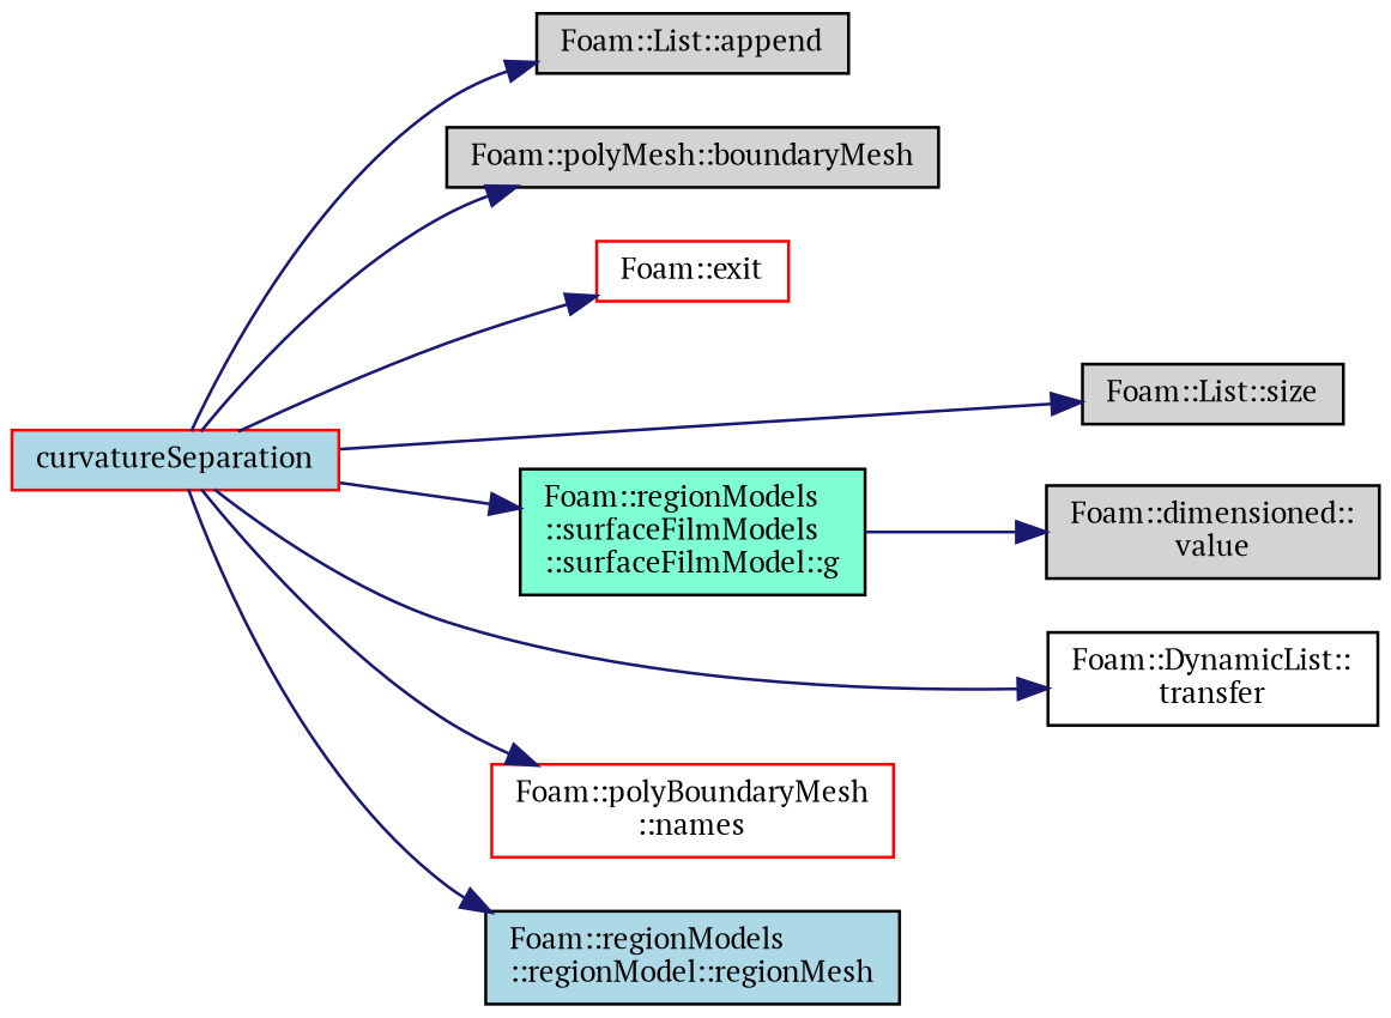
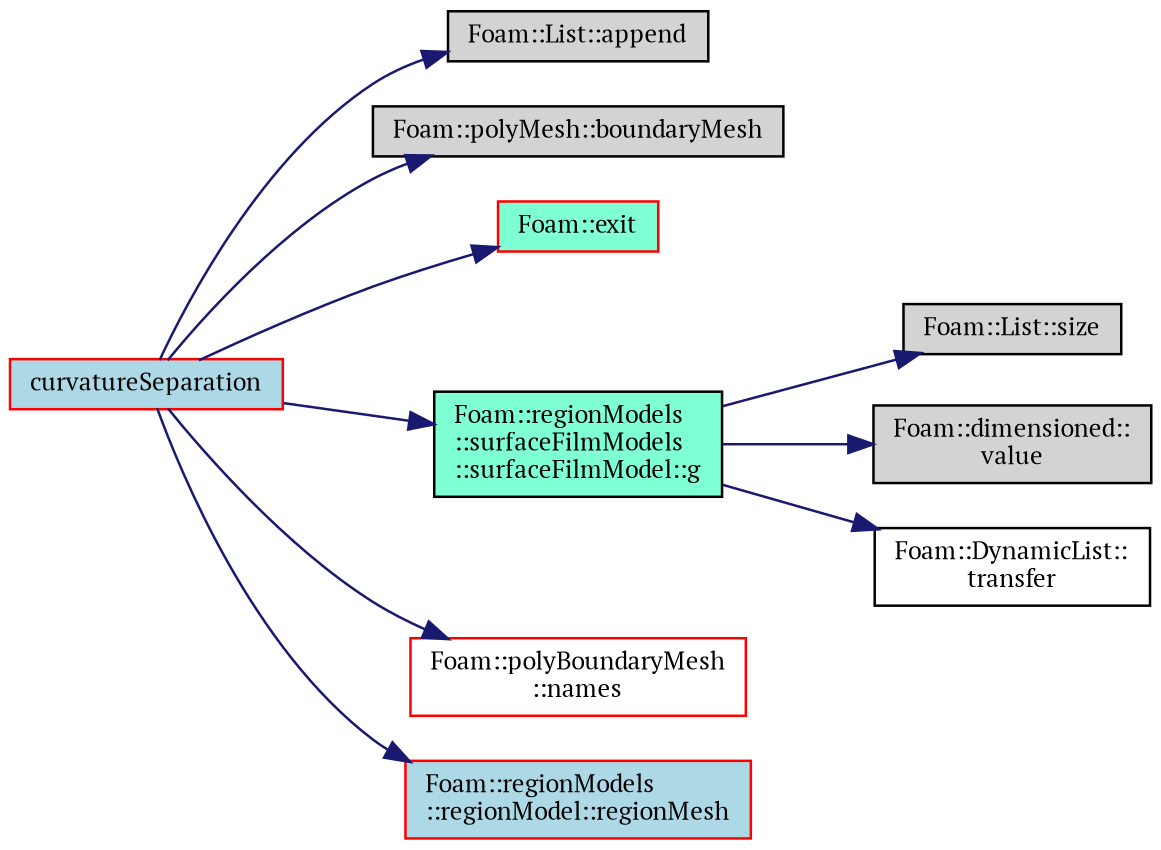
  digraph {
    fontname="PT Serif"
    rankdir=LR
    node [color=black fillcolor=lightgrey fontname="PT Serif" fontsize=10 shape=record style=filled]
    edge [color=midnightblue fontname="PT Serif" fontsize=10 labelfontname=Helvetica labelfontsize=10 style=solid]
    n1 [color=red fillcolor=lightblue fontcolor=black height=0.2 label=curvatureSeparation width=0.4]
    n2 [height=0.2 label="Foam::List::append" width=0.4]
    n3 [height=0.2 label="Foam::polyMesh::boundaryMesh" width=0.4]
-   n4 [color=red fillcolor=white height=0.2 label="Foam::exit" width=0.4]
+   n4 [color=red fillcolor=aquamarine height=0.2 label="Foam::exit" width=0.4]
    n5 [fillcolor=aquamarine height=0.2 label="Foam::regionModels\l::surfaceFilmModels\l::surfaceFilmModel::g" width=0.4]
    n6 [color=red fillcolor=white height=0.2 label="Foam::polyBoundaryMesh\l::names" width=0.4]
-   n7 [fillcolor=lightblue height=0.2 label="Foam::regionModels\l::regionModel::regionMesh" width=0.4]
+   n7 [color=red fillcolor=lightblue height=0.2 label="Foam::regionModels\l::regionModel::regionMesh" width=0.4]
    n8 [height=0.2 label="Foam::List::size" width=0.4]
    n9 [fillcolor=white height=0.2 label="Foam::DynamicList::\ltransfer" width=0.4]
    n10 [height=0.2 label="Foam::dimensioned::\lvalue" width=0.4]
    n1 -> n2
    n1 -> n3
    n1 -> n4
    n1 -> n5
    n1 -> n6
    n1 -> n7
-   n1 -> n8
-   n1 -> n9
+   n5 -> n8
+   n5 -> n9
    n5 -> n10
  }
